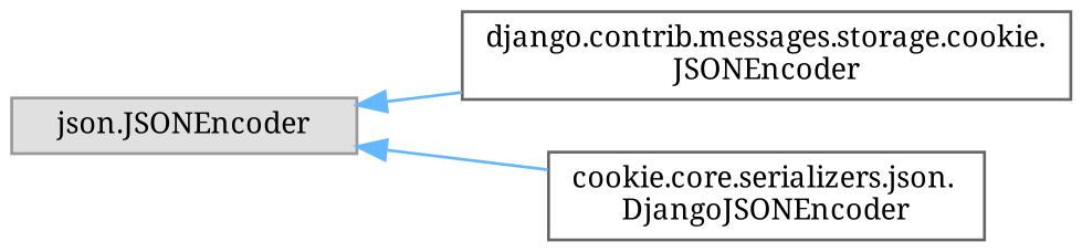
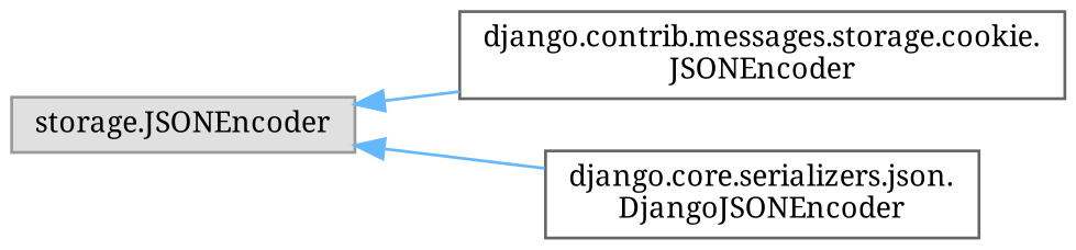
  digraph {
    fontname="Noto Serif"
    rankdir=LR
    node [color=grey40 fillcolor=white fontname="Noto Serif" fontsize=10 shape=box style=filled]
    edge [color=steelblue1 dir=back fontname="Noto Serif" fontsize=10 labelfontname=Helvetica labelfontsize=10 style=solid]
-   n1 [color=grey60 fillcolor="#E0E0E0" height=0.2 label="json.JSONEncoder" width=0.4]
+   n1 [color=grey60 fillcolor="#E0E0E0" height=0.2 label="storage.JSONEncoder" width=0.4]
    n2 [height=0.2 label="django.contrib.messages.storage.cookie.\lJSONEncoder" width=0.4]
-   n3 [height=0.2 label="cookie.core.serializers.json.\lDjangoJSONEncoder" width=0.4]
+   n3 [height=0.2 label="django.core.serializers.json.\lDjangoJSONEncoder" width=0.4]
    n1 -> n2
    n1 -> n3
  }
